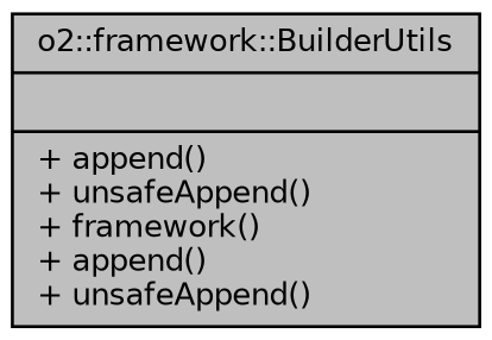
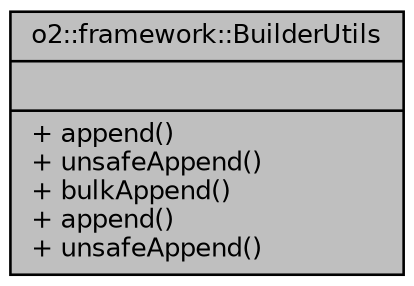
  digraph {
-   n1 [color=black fillcolor=grey75 fontcolor=black fontname=Helvetica fontsize=10 height=0.2 label="{o2::framework::BuilderUtils\n||+ append()\l+ unsafeAppend()\l+ framework()\l+ append()\l+ unsafeAppend()\l}" shape=record style=filled width=0.4]
+   n1 [color=black fillcolor=grey75 fontcolor=black fontname=Helvetica fontsize=10 height=0.2 label="{o2::framework::BuilderUtils\n||+ append()\l+ unsafeAppend()\l+ bulkAppend()\l+ append()\l+ unsafeAppend()\l}" shape=record style=filled width=0.4]
  }
